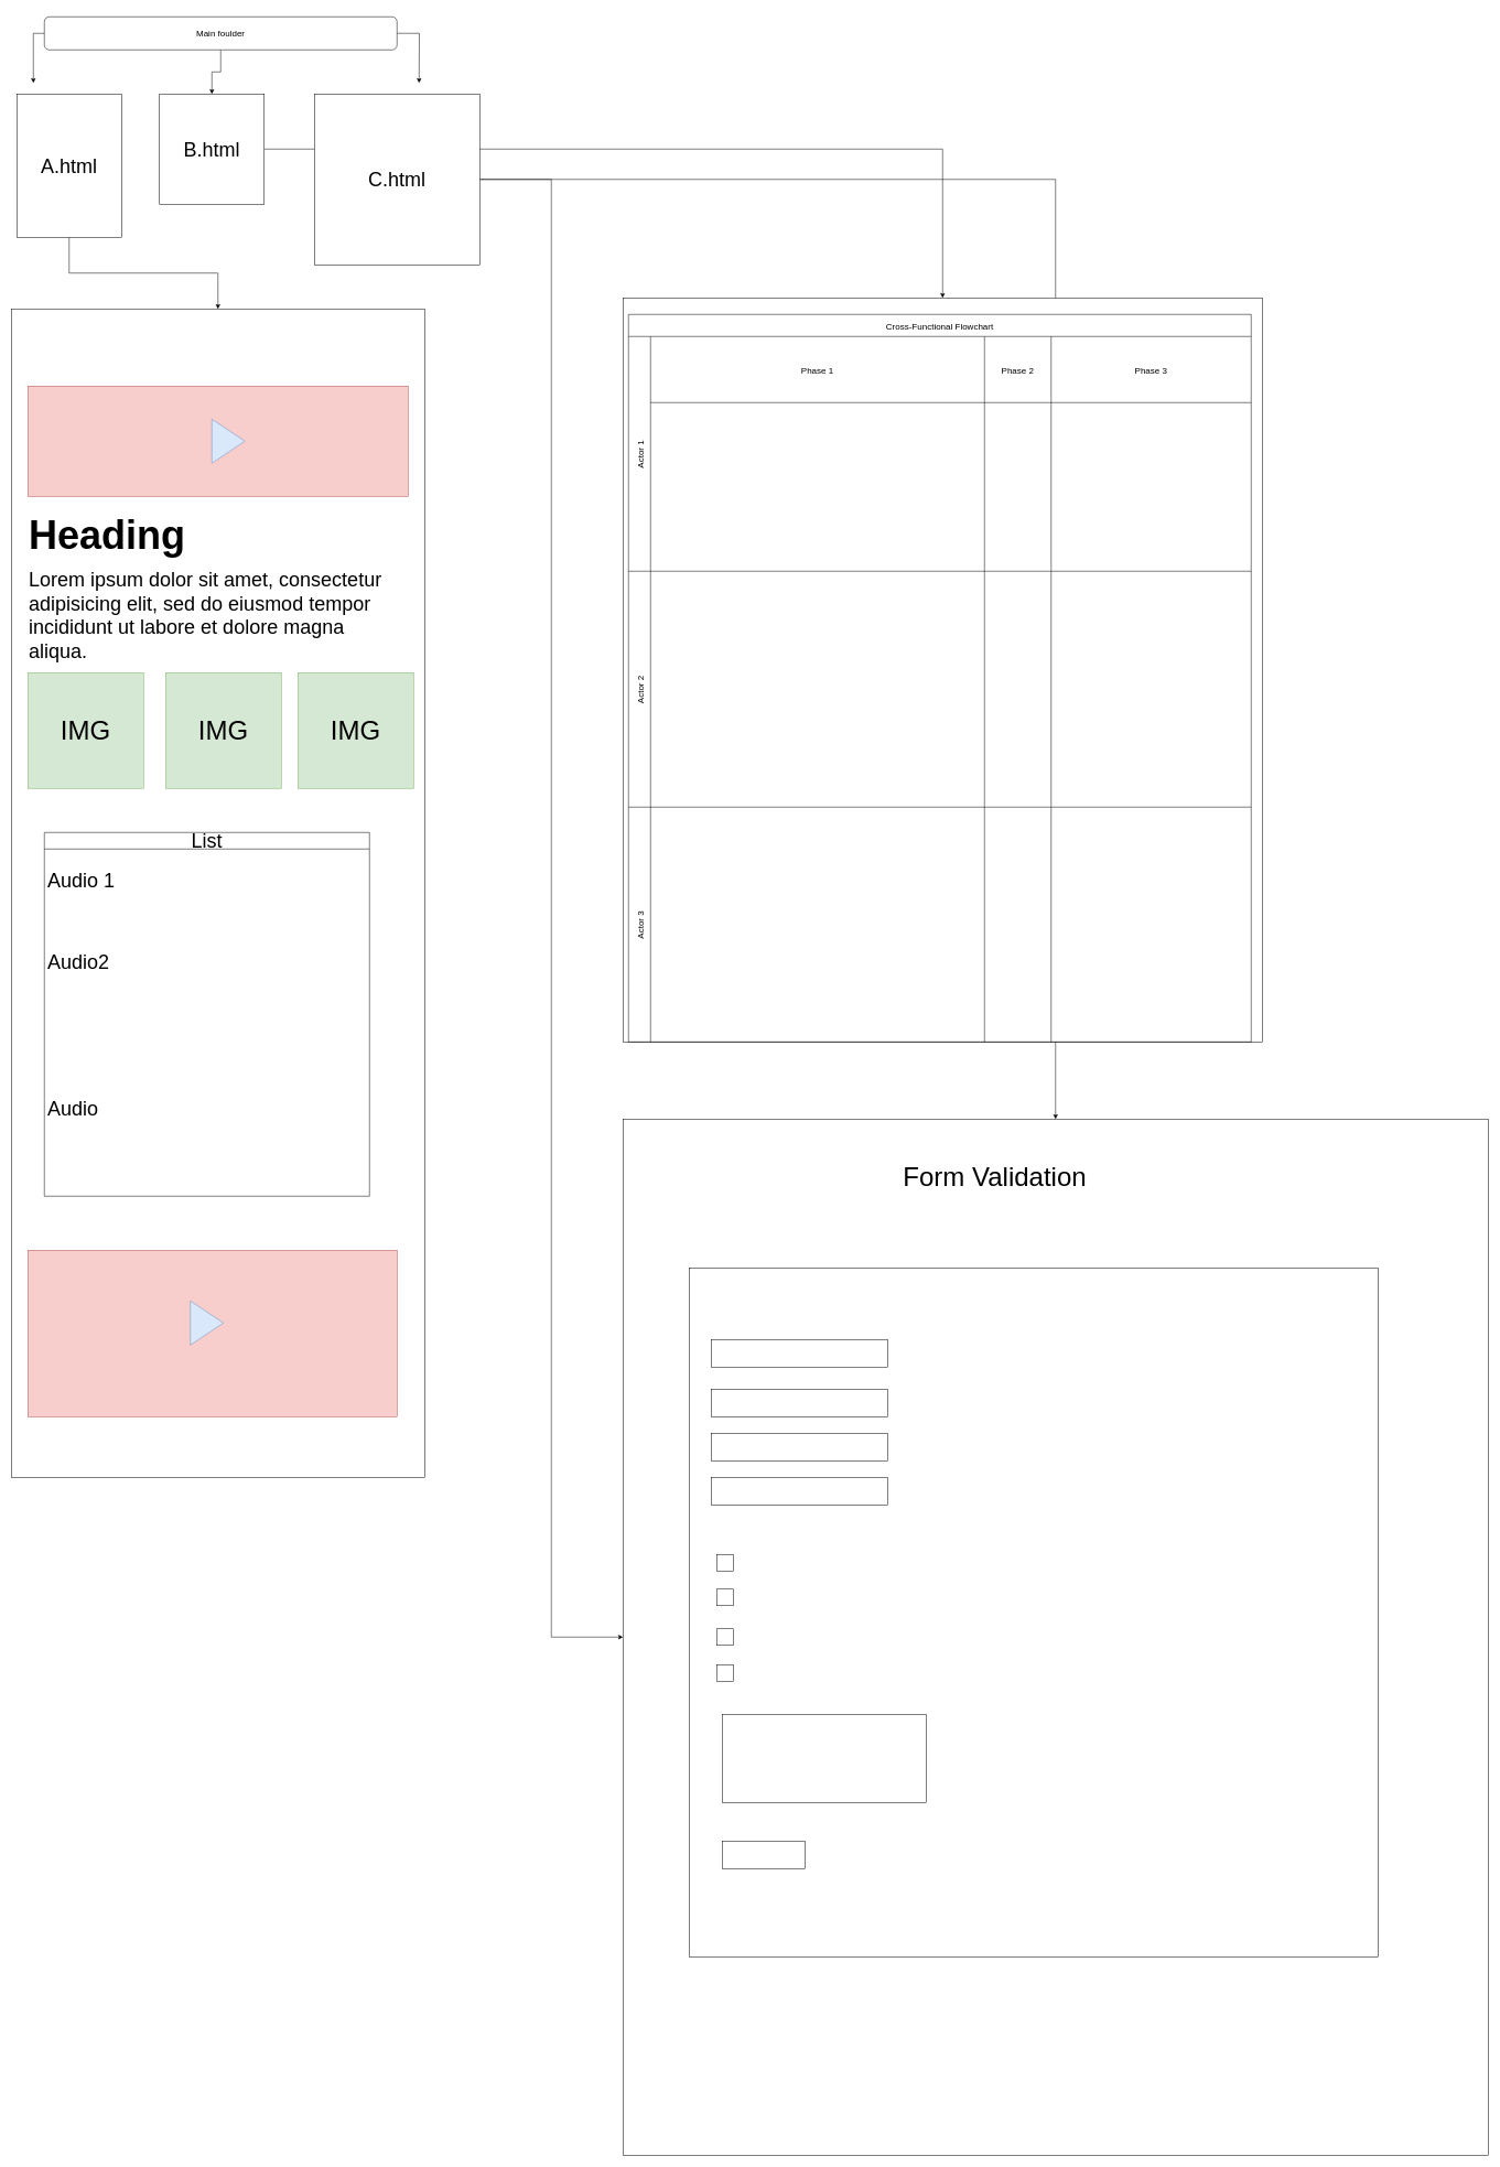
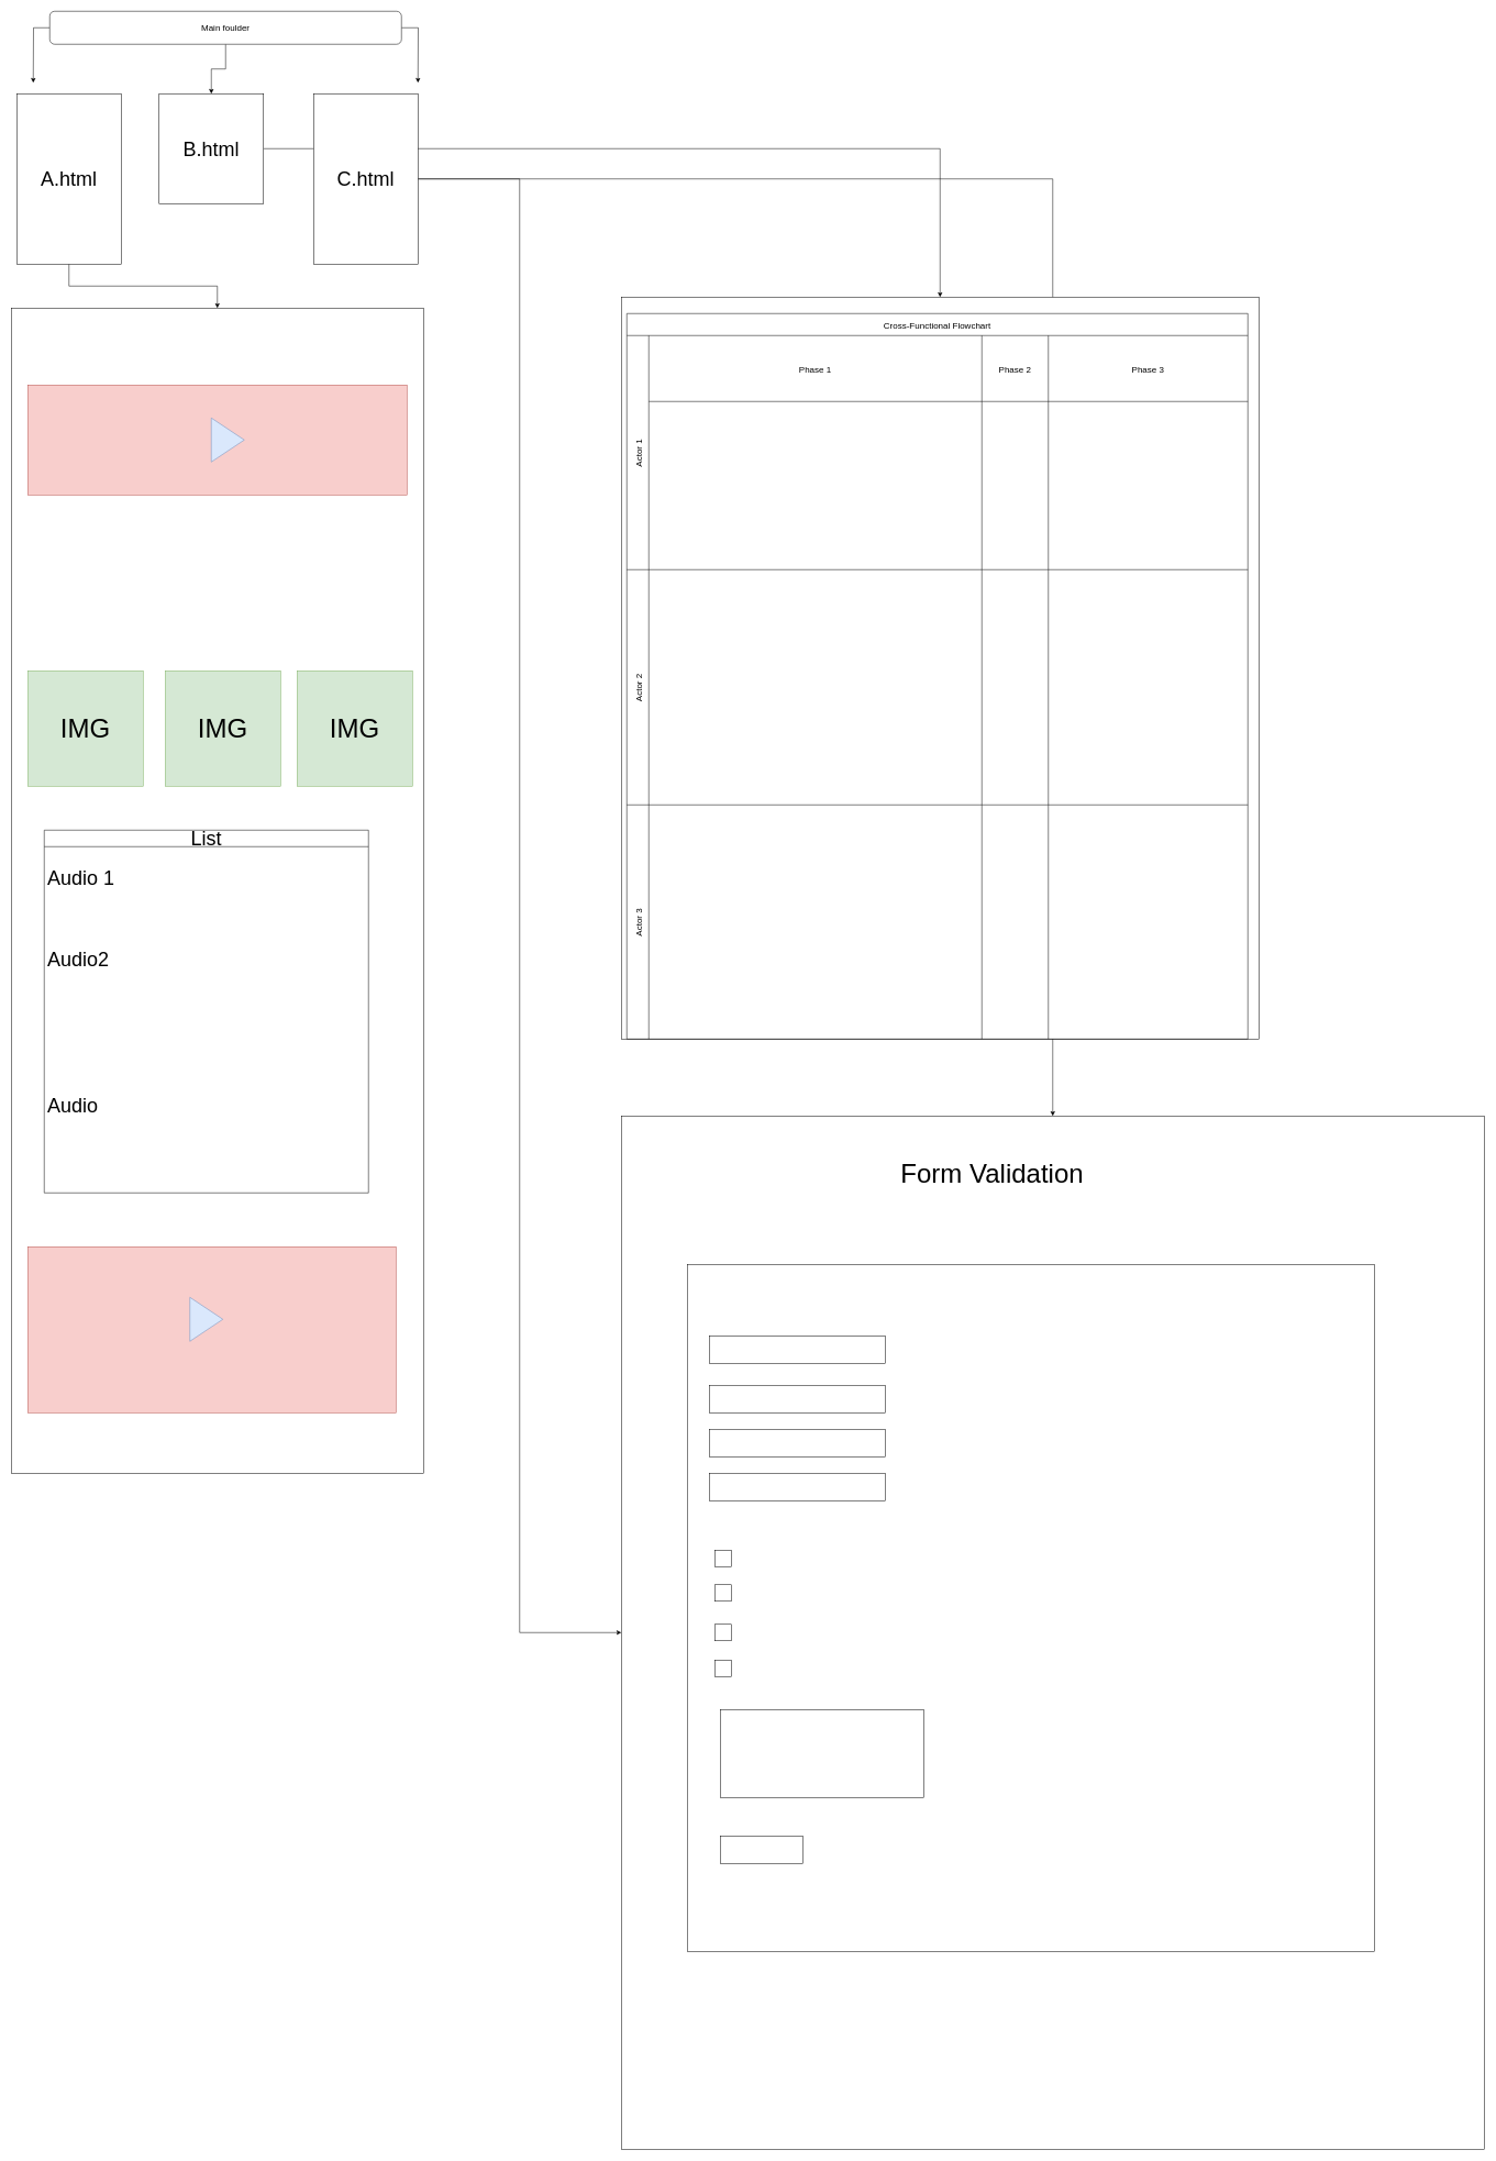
  <mxCell id="0" />
  <mxCell id="1" parent="0" />
  <mxCell id="2" style="edgeStyle=orthogonalEdgeStyle;rounded=0;orthogonalLoop=1;jettySize=auto;html=1;" edge="1" parent="1" source="3" target="14"><mxGeometry relative="1" as="geometry" /></mxCell>
- <mxCell id="3" value="&lt;font style=&quot;font-size: 36px;&quot;&gt;A.html&lt;/font&gt;" style="rounded=0;whiteSpace=wrap;html=1;" vertex="1" parent="1"><mxGeometry x="30" y="170" width="190" height="260" as="geometry" /></mxCell>
+ <mxCell id="3" value="&lt;font style=&quot;font-size: 36px;&quot;&gt;A.html&lt;/font&gt;" style="rounded=0;whiteSpace=wrap;html=1;" vertex="1" parent="1"><mxGeometry x="30" y="170" width="190" height="310" as="geometry" /></mxCell>
  <mxCell id="4" style="edgeStyle=orthogonalEdgeStyle;rounded=0;orthogonalLoop=1;jettySize=auto;html=1;entryX=0.5;entryY=0;entryDx=0;entryDy=0;" edge="1" parent="1" source="5" target="27"><mxGeometry relative="1" as="geometry" /></mxCell>
  <mxCell id="5" value="&lt;span style=&quot;font-size: 36px;&quot;&gt;B.html&lt;/span&gt;" style="rounded=0;whiteSpace=wrap;html=1;" vertex="1" parent="1"><mxGeometry x="289" y="170" width="190" height="200" as="geometry" /></mxCell>
  <mxCell id="6" style="edgeStyle=orthogonalEdgeStyle;rounded=0;orthogonalLoop=1;jettySize=auto;html=1;" edge="1" parent="1" source="8" target="41"><mxGeometry relative="1" as="geometry" /></mxCell>
  <mxCell id="7" style="edgeStyle=orthogonalEdgeStyle;rounded=0;orthogonalLoop=1;jettySize=auto;html=1;entryX=0;entryY=0.5;entryDx=0;entryDy=0;" edge="1" parent="1" source="8" target="41"><mxGeometry relative="1" as="geometry" /></mxCell>
- <mxCell id="8" value="&lt;span style=&quot;font-size: 36px;&quot;&gt;C.html&lt;/span&gt;" style="rounded=0;whiteSpace=wrap;html=1;fontStyle=0" vertex="1" parent="1"><mxGeometry x="570" y="170" width="300" height="310" as="geometry" /></mxCell>
+ <mxCell id="8" value="&lt;span style=&quot;font-size: 36px;&quot;&gt;C.html&lt;/span&gt;" style="rounded=0;whiteSpace=wrap;html=1;fontStyle=0" vertex="1" parent="1"><mxGeometry x="570" y="170" width="190" height="310" as="geometry" /></mxCell>
  <mxCell id="9" value="" style="group" vertex="1" connectable="0" parent="1"><mxGeometry x="60" y="20" width="700" height="130" as="geometry" /></mxCell>
  <mxCell id="10" style="edgeStyle=orthogonalEdgeStyle;rounded=0;orthogonalLoop=1;jettySize=auto;html=1;" edge="1" parent="9" source="13"><mxGeometry relative="1" as="geometry"><mxPoint y="130" as="targetPoint" /></mxGeometry></mxCell>
  <mxCell id="11" style="edgeStyle=orthogonalEdgeStyle;rounded=0;orthogonalLoop=1;jettySize=auto;html=1;" edge="1" parent="9" source="13"><mxGeometry relative="1" as="geometry"><mxPoint x="700" y="130" as="targetPoint" /></mxGeometry></mxCell>
  <mxCell id="12" style="edgeStyle=orthogonalEdgeStyle;rounded=0;orthogonalLoop=1;jettySize=auto;html=1;" edge="1" parent="9" source="13" target="5"><mxGeometry relative="1" as="geometry" /></mxCell>
- <mxCell id="13" value="&lt;font size=&quot;3&quot;&gt;Main foulder&lt;/font&gt;" style="rounded=1;whiteSpace=wrap;html=1;" vertex="1" parent="9"><mxGeometry x="20" y="10" width="640" height="60" as="geometry" /></mxCell>
+ <mxCell id="13" value="&lt;font size=&quot;3&quot;&gt;Main foulder&lt;/font&gt;" style="rounded=1;whiteSpace=wrap;html=1;" vertex="1" parent="9"><mxGeometry x="30" width="640" height="60" as="geometry" /></mxCell>
  <mxCell id="14" value="" style="rounded=0;whiteSpace=wrap;html=1;" vertex="1" parent="1"><mxGeometry x="20" y="560" width="750" height="2120" as="geometry" /></mxCell>
  <mxCell id="15" value="" style="rounded=0;whiteSpace=wrap;html=1;fillColor=#f8cecc;strokeColor=#b85450;" vertex="1" parent="1"><mxGeometry x="50" y="700" width="690" height="200" as="geometry" /></mxCell>
  <mxCell id="16" value="" style="triangle;whiteSpace=wrap;html=1;fillColor=#dae8fc;strokeColor=#6c8ebf;" vertex="1" parent="1"><mxGeometry x="384" y="760" width="60" height="80" as="geometry" /></mxCell>
- <mxCell id="17" value="&lt;h1 style=&quot;margin-top: 0px;&quot;&gt;&lt;font style=&quot;font-size: 72px;&quot;&gt;Heading&lt;/font&gt;&lt;/h1&gt;&lt;p&gt;&lt;font style=&quot;font-size: 36px;&quot;&gt;Lorem ipsum dolor sit amet, consectetur adipisicing elit, sed do eiusmod tempor incididunt ut labore et dolore magna aliqua.&lt;/font&gt;&lt;/p&gt;" style="text;html=1;whiteSpace=wrap;overflow=hidden;rounded=0;" vertex="1" parent="1"><mxGeometry x="50" y="920" width="680" height="300" as="geometry" /></mxCell>
  <mxCell id="18" value="&lt;font style=&quot;font-size: 48px;&quot;&gt;IMG&lt;/font&gt;" style="whiteSpace=wrap;html=1;aspect=fixed;fillColor=#d5e8d4;strokeColor=#82b366;" vertex="1" parent="1"><mxGeometry x="50" y="1220" width="210" height="210" as="geometry" /></mxCell>
  <mxCell id="19" value="&lt;span style=&quot;font-size: 48px;&quot;&gt;IMG&lt;/span&gt;" style="whiteSpace=wrap;html=1;aspect=fixed;fillColor=#d5e8d4;strokeColor=#82b366;" vertex="1" parent="1"><mxGeometry x="300" y="1220" width="210" height="210" as="geometry" /></mxCell>
  <mxCell id="20" value="&lt;span style=&quot;font-size: 48px;&quot;&gt;IMG&lt;/span&gt;" style="whiteSpace=wrap;html=1;aspect=fixed;fillColor=#d5e8d4;strokeColor=#82b366;" vertex="1" parent="1"><mxGeometry x="540" y="1220" width="210" height="210" as="geometry" /></mxCell>
  <mxCell id="21" value="&lt;font style=&quot;font-size: 36px;&quot;&gt;List&lt;/font&gt;" style="swimlane;fontStyle=0;childLayout=stackLayout;horizontal=1;startSize=30;horizontalStack=0;resizeParent=1;resizeParentMax=0;resizeLast=0;collapsible=1;marginBottom=0;whiteSpace=wrap;html=1;" vertex="1" parent="1"><mxGeometry x="80" y="1510" width="590" height="660" as="geometry" /></mxCell>
  <mxCell id="22" value="&lt;br&gt;&lt;span style=&quot;font-size: 36px;&quot;&gt;Audio 1&lt;/span&gt;" style="text;strokeColor=none;fillColor=none;align=left;verticalAlign=middle;spacingLeft=4;spacingRight=4;overflow=hidden;points=[[0,0.5],[1,0.5]];portConstraint=eastwest;rotatable=0;whiteSpace=wrap;html=1;" vertex="1" parent="21"><mxGeometry y="30" width="590" height="100" as="geometry" /></mxCell>
  <mxCell id="23" value="&lt;span style=&quot;font-size: 36px;&quot;&gt;Audio2&lt;/span&gt;" style="text;strokeColor=none;fillColor=none;align=left;verticalAlign=middle;spacingLeft=4;spacingRight=4;overflow=hidden;points=[[0,0.5],[1,0.5]];portConstraint=eastwest;rotatable=0;whiteSpace=wrap;html=1;" vertex="1" parent="21"><mxGeometry y="130" width="590" height="210" as="geometry" /></mxCell>
  <mxCell id="24" value="&lt;span style=&quot;font-size: 36px;&quot;&gt;Audio&lt;/span&gt;" style="text;strokeColor=none;fillColor=none;align=left;verticalAlign=middle;spacingLeft=4;spacingRight=4;overflow=hidden;points=[[0,0.5],[1,0.5]];portConstraint=eastwest;rotatable=0;whiteSpace=wrap;html=1;" vertex="1" parent="21"><mxGeometry y="340" width="590" height="320" as="geometry" /></mxCell>
  <mxCell id="25" value="" style="rounded=0;whiteSpace=wrap;html=1;fillColor=#f8cecc;strokeColor=#b85450;" vertex="1" parent="1"><mxGeometry x="50" y="2268" width="670" height="302" as="geometry" /></mxCell>
  <mxCell id="26" value="" style="triangle;whiteSpace=wrap;html=1;fillColor=#dae8fc;strokeColor=#6c8ebf;" vertex="1" parent="1"><mxGeometry x="345" y="2360" width="60" height="80" as="geometry" /></mxCell>
  <mxCell id="27" value="" style="rounded=0;whiteSpace=wrap;html=1;" vertex="1" parent="1"><mxGeometry x="1130" y="540" width="1160" height="1350" as="geometry" /></mxCell>
  <mxCell id="28" value="Cross-Functional Flowchart" style="shape=table;childLayout=tableLayout;startSize=40;collapsible=0;recursiveResize=0;expand=0;fontSize=16;" vertex="1" parent="1"><mxGeometry x="1140" y="570" width="1130" height="1320" as="geometry" /></mxCell>
  <mxCell id="29" value="Actor 1" style="shape=tableRow;horizontal=0;swimlaneHead=0;swimlaneBody=0;top=0;left=0;strokeColor=inherit;bottom=0;right=0;dropTarget=0;fontStyle=0;fillColor=none;points=[[0,0.5],[1,0.5]];portConstraint=eastwest;startSize=40;collapsible=0;recursiveResize=0;expand=0;fontSize=16;" vertex="1" parent="28"><mxGeometry y="40" width="1130" height="426" as="geometry" /></mxCell>
  <mxCell id="30" value="Phase 1" style="swimlane;swimlaneHead=0;swimlaneBody=0;fontStyle=0;strokeColor=inherit;connectable=0;fillColor=none;startSize=120;collapsible=0;recursiveResize=0;expand=0;fontSize=16;" vertex="1" parent="29"><mxGeometry x="40" width="606" height="426" as="geometry"><mxRectangle width="606" height="426" as="alternateBounds" /></mxGeometry></mxCell>
  <mxCell id="31" value="Phase 2" style="swimlane;swimlaneHead=0;swimlaneBody=0;fontStyle=0;strokeColor=inherit;connectable=0;fillColor=none;startSize=120;collapsible=0;recursiveResize=0;expand=0;fontSize=16;" vertex="1" parent="29"><mxGeometry x="646" width="121" height="426" as="geometry"><mxRectangle width="121" height="426" as="alternateBounds" /></mxGeometry></mxCell>
  <mxCell id="32" value="Phase 3" style="swimlane;swimlaneHead=0;swimlaneBody=0;fontStyle=0;strokeColor=inherit;connectable=0;fillColor=none;startSize=120;collapsible=0;recursiveResize=0;expand=0;fontSize=16;" vertex="1" parent="29"><mxGeometry x="767" width="363" height="426" as="geometry"><mxRectangle width="363" height="426" as="alternateBounds" /></mxGeometry></mxCell>
  <mxCell id="33" value="Actor 2" style="shape=tableRow;horizontal=0;swimlaneHead=0;swimlaneBody=0;top=0;left=0;strokeColor=inherit;bottom=0;right=0;dropTarget=0;fontStyle=0;fillColor=none;points=[[0,0.5],[1,0.5]];portConstraint=eastwest;startSize=40;collapsible=0;recursiveResize=0;expand=0;fontSize=16;" vertex="1" parent="28"><mxGeometry y="466" width="1130" height="428" as="geometry" /></mxCell>
  <mxCell id="34" value="" style="swimlane;swimlaneHead=0;swimlaneBody=0;fontStyle=0;connectable=0;strokeColor=inherit;fillColor=none;startSize=0;collapsible=0;recursiveResize=0;expand=0;fontSize=16;" vertex="1" parent="33"><mxGeometry x="40" width="606" height="428" as="geometry"><mxRectangle width="606" height="428" as="alternateBounds" /></mxGeometry></mxCell>
  <mxCell id="35" value="" style="swimlane;swimlaneHead=0;swimlaneBody=0;fontStyle=0;connectable=0;strokeColor=inherit;fillColor=none;startSize=0;collapsible=0;recursiveResize=0;expand=0;fontSize=16;" vertex="1" parent="33"><mxGeometry x="646" width="121" height="428" as="geometry"><mxRectangle width="121" height="428" as="alternateBounds" /></mxGeometry></mxCell>
  <mxCell id="36" value="" style="swimlane;swimlaneHead=0;swimlaneBody=0;fontStyle=0;connectable=0;strokeColor=inherit;fillColor=none;startSize=0;collapsible=0;recursiveResize=0;expand=0;fontSize=16;" vertex="1" parent="33"><mxGeometry x="767" width="363" height="428" as="geometry"><mxRectangle width="363" height="428" as="alternateBounds" /></mxGeometry></mxCell>
  <mxCell id="37" value="Actor 3" style="shape=tableRow;horizontal=0;swimlaneHead=0;swimlaneBody=0;top=0;left=0;strokeColor=inherit;bottom=0;right=0;dropTarget=0;fontStyle=0;fillColor=none;points=[[0,0.5],[1,0.5]];portConstraint=eastwest;startSize=40;collapsible=0;recursiveResize=0;expand=0;fontSize=16;" vertex="1" parent="28"><mxGeometry y="894" width="1130" height="426" as="geometry" /></mxCell>
  <mxCell id="38" value="" style="swimlane;swimlaneHead=0;swimlaneBody=0;fontStyle=0;connectable=0;strokeColor=inherit;fillColor=none;startSize=0;collapsible=0;recursiveResize=0;expand=0;fontSize=16;" vertex="1" parent="37"><mxGeometry x="40" width="606" height="426" as="geometry"><mxRectangle width="606" height="426" as="alternateBounds" /></mxGeometry></mxCell>
  <mxCell id="39" value="" style="swimlane;swimlaneHead=0;swimlaneBody=0;fontStyle=0;connectable=0;strokeColor=inherit;fillColor=none;startSize=0;collapsible=0;recursiveResize=0;expand=0;fontSize=16;" vertex="1" parent="37"><mxGeometry x="646" width="121" height="426" as="geometry"><mxRectangle width="121" height="426" as="alternateBounds" /></mxGeometry></mxCell>
  <mxCell id="40" value="" style="swimlane;swimlaneHead=0;swimlaneBody=0;fontStyle=0;connectable=0;strokeColor=inherit;fillColor=none;startSize=0;collapsible=0;recursiveResize=0;expand=0;fontSize=16;" vertex="1" parent="37"><mxGeometry x="767" width="363" height="426" as="geometry"><mxRectangle width="363" height="426" as="alternateBounds" /></mxGeometry></mxCell>
  <mxCell id="41" value="" style="rounded=0;whiteSpace=wrap;html=1;" vertex="1" parent="1"><mxGeometry x="1130" y="2030" width="1570" height="1880" as="geometry" /></mxCell>
  <mxCell id="42" value="&lt;span style=&quot;font-size: 48px;&quot;&gt;Form Validation&lt;/span&gt;" style="text;html=1;align=center;verticalAlign=middle;whiteSpace=wrap;rounded=0;" vertex="1" parent="1"><mxGeometry x="1350" y="2070" width="910" height="130" as="geometry" /></mxCell>
  <mxCell id="43" value="" style="whiteSpace=wrap;html=1;aspect=fixed;" vertex="1" parent="1"><mxGeometry x="1250" y="2300" width="1250" height="1250" as="geometry" /></mxCell>
  <mxCell id="44" value="" style="rounded=0;whiteSpace=wrap;html=1;" vertex="1" parent="1"><mxGeometry x="1290" y="2430" width="320" height="50" as="geometry" /></mxCell>
  <mxCell id="45" value="" style="rounded=0;whiteSpace=wrap;html=1;" vertex="1" parent="1"><mxGeometry x="1290" y="2520" width="320" height="50" as="geometry" /></mxCell>
  <mxCell id="46" value="" style="rounded=0;whiteSpace=wrap;html=1;" vertex="1" parent="1"><mxGeometry x="1290" y="2600" width="320" height="50" as="geometry" /></mxCell>
  <mxCell id="47" value="" style="rounded=0;whiteSpace=wrap;html=1;" vertex="1" parent="1"><mxGeometry x="1290" y="2680" width="320" height="50" as="geometry" /></mxCell>
  <mxCell id="48" value="" style="rounded=0;whiteSpace=wrap;html=1;" vertex="1" parent="1"><mxGeometry x="1300" y="2820" width="30" height="30" as="geometry" /></mxCell>
  <mxCell id="49" value="" style="rounded=0;whiteSpace=wrap;html=1;" vertex="1" parent="1"><mxGeometry x="1300" y="2883" width="30" height="30" as="geometry" /></mxCell>
  <mxCell id="50" value="" style="rounded=0;whiteSpace=wrap;html=1;" vertex="1" parent="1"><mxGeometry x="1300" y="2955" width="30" height="30" as="geometry" /></mxCell>
  <mxCell id="51" value="" style="rounded=0;whiteSpace=wrap;html=1;" vertex="1" parent="1"><mxGeometry x="1300" y="3020" width="30" height="30" as="geometry" /></mxCell>
  <mxCell id="52" value="" style="rounded=0;whiteSpace=wrap;html=1;" vertex="1" parent="1"><mxGeometry x="1310" y="3110" width="370" height="160" as="geometry" /></mxCell>
  <mxCell id="53" value="" style="rounded=0;whiteSpace=wrap;html=1;" vertex="1" parent="1"><mxGeometry x="1310" y="3340" width="150" height="50" as="geometry" /></mxCell>
